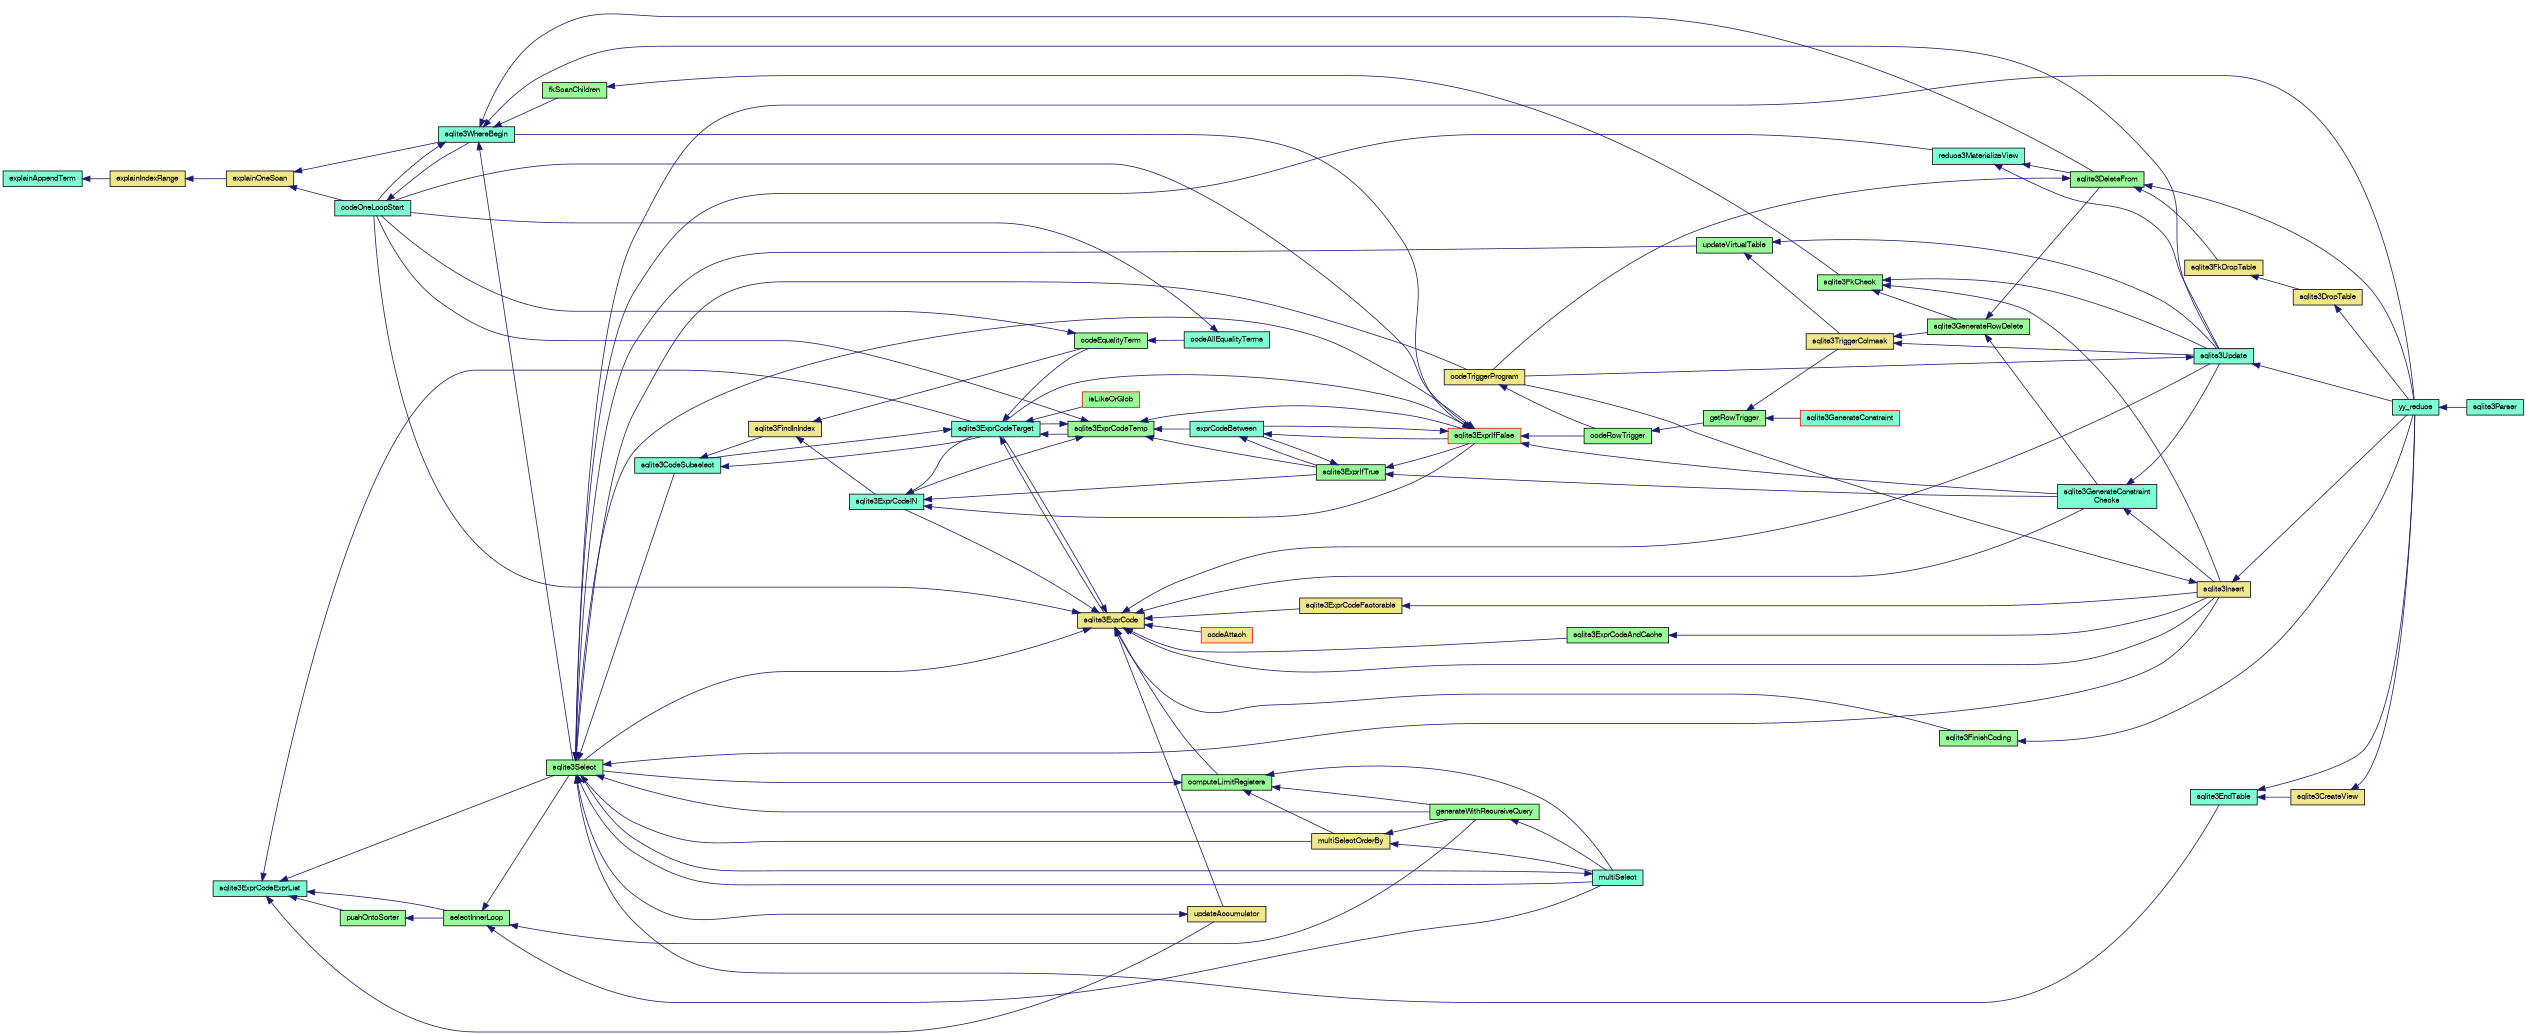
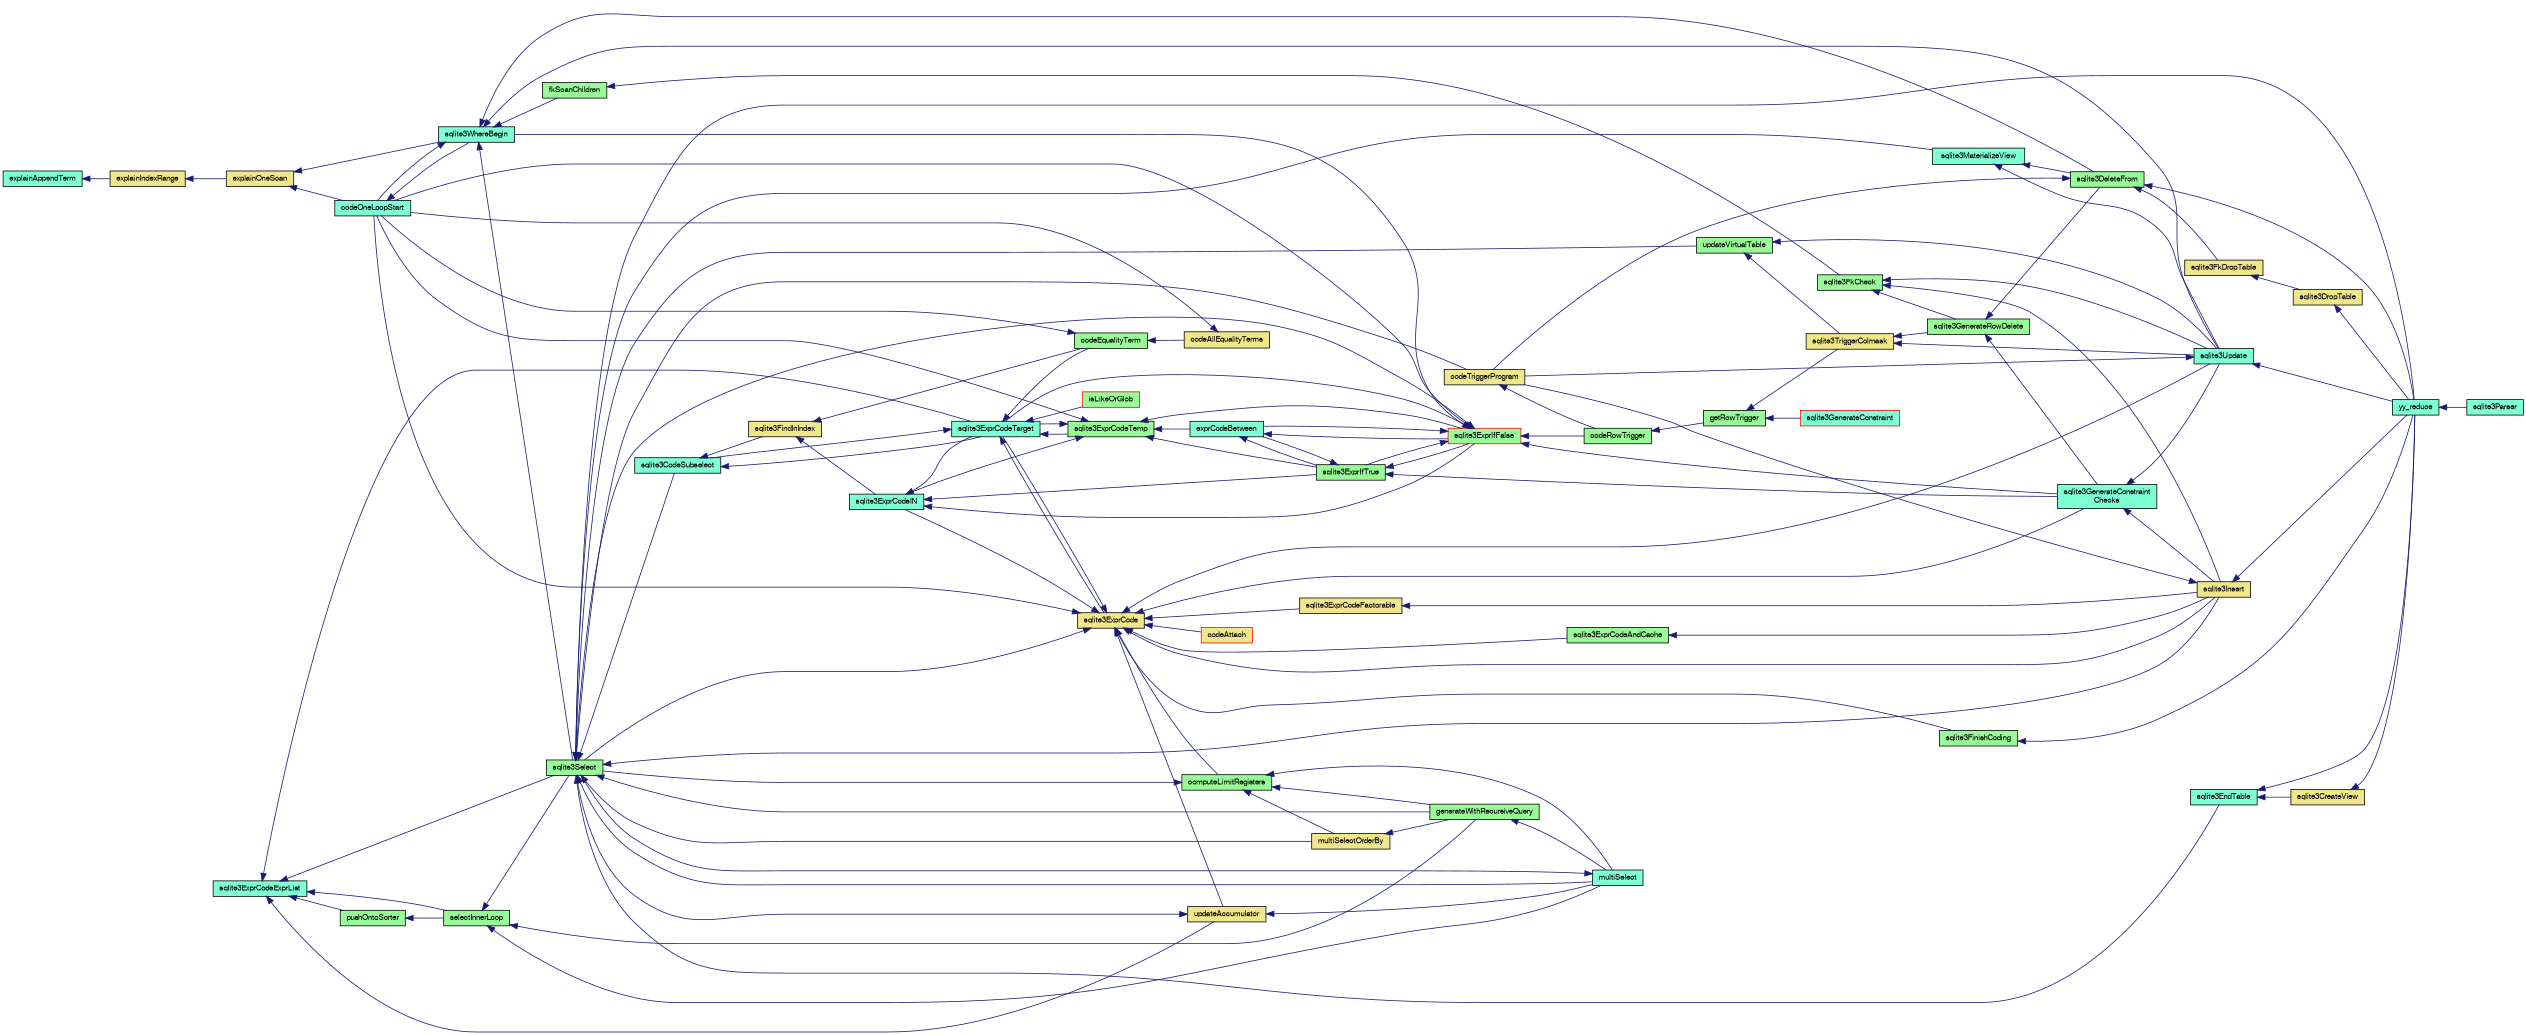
  digraph {
    rankdir=LR
    node [color=black fillcolor=palegreen fontname=FreeSans fontsize=10 shape=record style=filled]
    edge [color=midnightblue dir=back fontname=FreeSans fontsize=10 labelfontname=FreeSans labelfontsize=10 style=solid]
    n1 [fillcolor=aquamarine fontcolor=black height=0.2 label=explainAppendTerm width=0.4]
    n2 [fillcolor=khaki height=0.2 label=explainIndexRange width=0.4]
    n3 [fillcolor=khaki height=0.2 label=explainOneScan width=0.4]
    n4 [fillcolor=aquamarine height=0.2 label=codeOneLoopStart width=0.4]
    n5 [fillcolor=aquamarine height=0.2 label=sqlite3WhereBegin width=0.4]
    n6 [height=0.2 label=sqlite3DeleteFrom width=0.4]
    n7 [fillcolor=aquamarine height=0.2 label=sqlite3Update width=0.4]
    n8 [height=0.2 label=fkScanChildren width=0.4]
    n9 [height=0.2 label=sqlite3Select width=0.4]
    n10 [fillcolor=khaki height=0.2 label=sqlite3FkDropTable width=0.4]
    n11 [fillcolor=aquamarine height=0.2 label=yy_reduce width=0.4]
    n12 [fillcolor=khaki height=0.2 label=codeTriggerProgram width=0.4]
    n13 [height=0.2 label=sqlite3FkCheck width=0.4]
    n14 [fillcolor=khaki height=0.2 label=sqlite3Insert width=0.4]
    n15 [fillcolor=aquamarine height=0.2 label=sqlite3CodeSubselect width=0.4]
    n16 [height=0.2 label=generateWithRecursiveQuery width=0.4]
    n17 [fillcolor=aquamarine height=0.2 label=multiSelect width=0.4]
    n18 [fillcolor=khaki height=0.2 label=multiSelectOrderBy width=0.4]
    n19 [fillcolor=aquamarine height=0.2 label=sqlite3EndTable width=0.4]
-   n20 [fillcolor=aquamarine height=0.2 label=reduce3MaterializeView width=0.4]
+   n20 [fillcolor=aquamarine height=0.2 label=sqlite3MaterializeView width=0.4]
    n21 [height=0.2 label=updateVirtualTable width=0.4]
    n22 [fillcolor=khaki height=0.2 label=sqlite3DropTable width=0.4]
    n23 [fillcolor=aquamarine height=0.2 label=sqlite3Parser width=0.4]
    n24 [height=0.2 label=codeRowTrigger width=0.4]
    n25 [height=0.2 label=getRowTrigger width=0.4]
    n26 [color=red fillcolor=aquamarine height=0.2 label=sqlite3GenerateConstraint width=0.4]
    n27 [fillcolor=khaki height=0.2 label=sqlite3TriggerColmask width=0.4]
    n28 [height=0.2 label=sqlite3GenerateRowDelete width=0.4]
    n29 [fillcolor=aquamarine height=0.2 label="sqlite3GenerateConstraint\lChecks" width=0.4]
    n30 [fillcolor=khaki height=0.2 label=sqlite3FindInIndex width=0.4]
    n31 [fillcolor=aquamarine height=0.2 label=sqlite3ExprCodeTarget width=0.4]
    n32 [fillcolor=khaki height=0.2 label=sqlite3CreateView width=0.4]
    n33 [fillcolor=aquamarine height=0.2 label=sqlite3ExprCodeIN width=0.4]
    n34 [height=0.2 label=codeEqualityTerm width=0.4]
    n35 [height=0.2 label=sqlite3ExprCodeTemp width=0.4]
    n36 [fillcolor=khaki height=0.2 label=sqlite3ExprCode width=0.4]
    n37 [color=red height=0.2 label=isLikeOrGlob width=0.4]
    n38 [height=0.2 label=sqlite3ExprIfTrue width=0.4]
    n39 [color=red height=0.2 label=sqlite3ExprIfFalse width=0.4]
-   n40 [fillcolor=aquamarine height=0.2 label=codeAllEqualityTerms width=0.4]
+   n40 [fillcolor=khaki height=0.2 label=codeAllEqualityTerms width=0.4]
    n41 [fillcolor=aquamarine height=0.2 label=exprCodeBetween width=0.4]
    n42 [fillcolor=khaki height=0.2 label=sqlite3ExprCodeFactorable width=0.4]
    n43 [height=0.2 label=sqlite3ExprCodeAndCache width=0.4]
    n44 [color=red fillcolor=khaki height=0.2 label=codeAttach width=0.4]
    n45 [height=0.2 label=sqlite3FinishCoding width=0.4]
    n46 [height=0.2 label=computeLimitRegisters width=0.4]
    n47 [fillcolor=khaki height=0.2 label=updateAccumulator width=0.4]
    n48 [fillcolor=aquamarine height=0.2 label=sqlite3ExprCodeExprList width=0.4]
    n49 [height=0.2 label=pushOntoSorter width=0.4]
    n50 [height=0.2 label=selectInnerLoop width=0.4]
    n1 -> n2
    n2 -> n3
    n3 -> n4
    n3 -> n5
    n4 -> n5
    n5 -> n4
    n5 -> n6
    n5 -> n7
    n5 -> n8
    n5 -> n9
    n6 -> n10
    n6 -> n11
    n6 -> n12
    n7 -> n11
    n7 -> n12
    n8 -> n13
    n9 -> n11
    n9 -> n12
    n9 -> n14
    n9 -> n15
    n9 -> n16
    n9 -> n17
    n9 -> n18
    n9 -> n19
    n9 -> n20
    n9 -> n21
    n10 -> n22
    n11 -> n23
    n12 -> n24
    n13 -> n7
    n13 -> n14
    n13 -> n28
    n14 -> n11
    n14 -> n12
    n15 -> n30
    n15 -> n31
    n16 -> n17
    n17 -> n9
    n18 -> n16
-   n18 -> n17
+   n47 -> n17
    n19 -> n11
    n19 -> n32
    n20 -> n6
    n20 -> n7
    n21 -> n7
    n21 -> n27
    n22 -> n11
    n24 -> n25
    n25 -> n26
    n25 -> n27
    n27 -> n7
    n27 -> n28
    n28 -> n6
    n28 -> n29
    n29 -> n7
    n29 -> n14
    n30 -> n33
    n30 -> n34
    n31 -> n15
    n31 -> n34
    n31 -> n35
    n31 -> n36
    n31 -> n37
    n32 -> n11
    n33 -> n31
    n33 -> n38
    n33 -> n39
    n34 -> n4
    n34 -> n40
    n35 -> n4
    n35 -> n31
    n35 -> n33
    n35 -> n38
    n35 -> n39
    n35 -> n41
    n36 -> n4
    n36 -> n7
    n36 -> n9
    n36 -> n14
    n36 -> n29
    n36 -> n31
    n36 -> n33
    n36 -> n42
    n36 -> n43
    n36 -> n44
    n36 -> n45
    n36 -> n46
    n36 -> n47
    n38 -> n29
    n38 -> n39
    n38 -> n41
    n39 -> n4
    n39 -> n5
    n39 -> n9
    n39 -> n24
    n39 -> n29
    n39 -> n31
+   n39 -> n38
    n39 -> n41
    n40 -> n4
    n41 -> n38
    n41 -> n39
    n42 -> n14
    n43 -> n14
    n45 -> n11
    n46 -> n9
    n46 -> n16
    n46 -> n17
    n46 -> n18
    n47 -> n9
    n48 -> n9
    n48 -> n31
    n48 -> n47
    n48 -> n49
    n48 -> n50
    n49 -> n50
    n50 -> n9
    n50 -> n16
    n50 -> n17
  }
